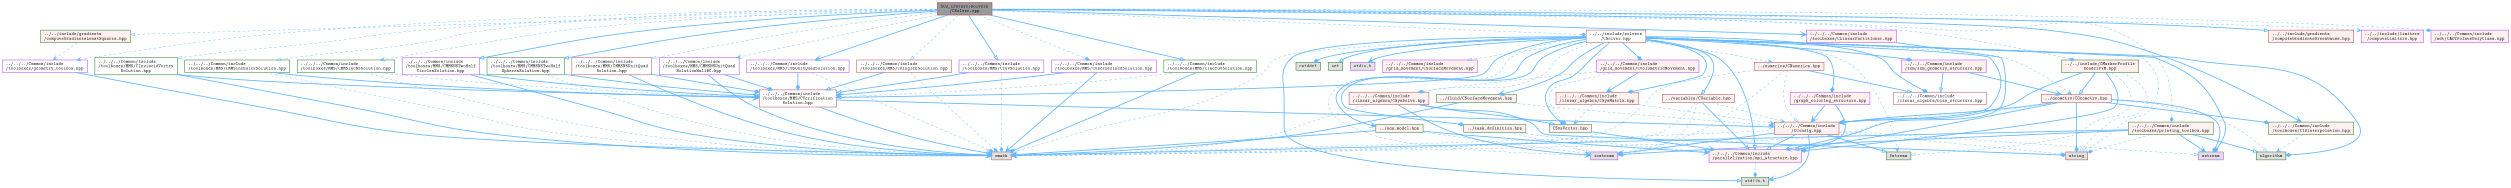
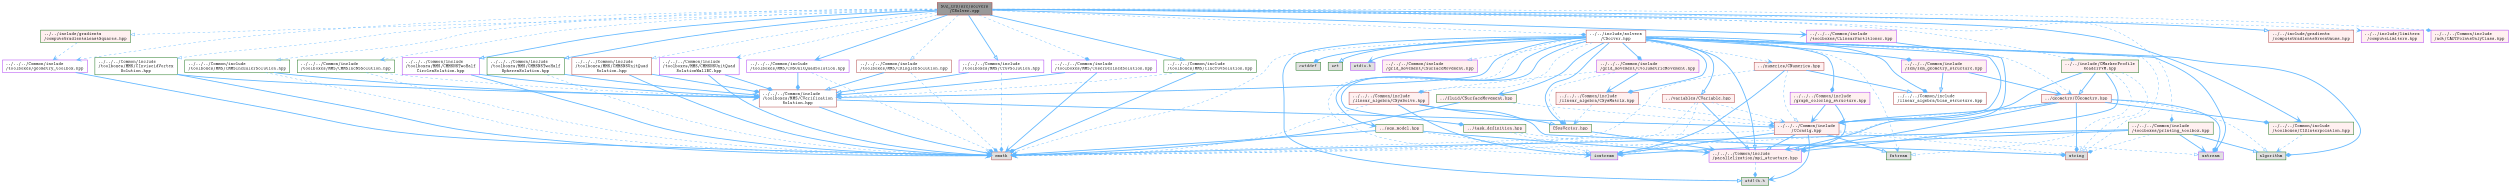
  digraph {
    fontname="Courier Prime"
    node [color=darkgreen fillcolor="#FFF0F0" fontname="Courier Prime" fontsize=10 shape=box style=filled]
    edge [arrowhead=vee color=steelblue1 fontname="Courier Prime" fontsize=10 labelfontname=Helvetica labelfontsize=10 style=bold]
    n1 [color=brown fillcolor=grey60 fontcolor=black height=0.2 label="SU2_CFD/src/solvers\l/CSolver.cpp" width=0.4]
    n2 [color=brown fillcolor=white height=0.2 label="../../include/solvers\l/CSolver.hpp" width=0.4]
    n3 [color=brown height=0.2 label="../../include/gradients\l/computeGradientsGreenGauss.hpp" width=0.4]
    n4 [height=0.2 label="../../include/gradients\l/computeGradientsLeastSquares.hpp" width=0.4]
    n5 [color=purple fillcolor=white height=0.2 label="../../../Common/include\l/toolboxes/geometry_toolbox.hpp" width=0.4]
    n6 [color=purple height=0.2 label="../../include/limiters\l/computeLimiters.hpp" width=0.4]
    n7 [fillcolor=white height=0.2 label="../../../Common/include\l/toolboxes/MMS/CIncTGVSolution.hpp" width=0.4]
    n8 [fillcolor=white height=0.2 label="../../../Common/include\l/toolboxes/MMS/CInviscidVortex\lSolution.hpp" width=0.4]
    n9 [fillcolor=white height=0.2 label="../../../Common/include\l/toolboxes/MMS/CMMSIncEulerSolution.hpp" width=0.4]
    n10 [fillcolor=white height=0.2 label="../../../Common/include\l/toolboxes/MMS/CMMSIncNSSolution.hpp" width=0.4]
    n11 [color=purple fillcolor=white height=0.2 label="../../../Common/include\l/toolboxes/MMS/CMMSNSTwoHalf\lCirclesSolution.hpp" width=0.4]
    n12 [fillcolor=white height=0.2 label="../../../Common/include\l/toolboxes/MMS/CMMSNSTwoHalf\lSpheresSolution.hpp" width=0.4]
    n13 [color=brown fillcolor=white height=0.2 label="../../../Common/include\l/toolboxes/MMS/CMMSNSUnitQuad\lSolution.hpp" width=0.4]
    n14 [color=purple fillcolor=white height=0.2 label="../../../Common/include\l/toolboxes/MMS/CMMSNSUnitQuad\lSolutionWallBC.hpp" width=0.4]
    n15 [color=purple fillcolor=white height=0.2 label="../../../Common/include\l/toolboxes/MMS/CNSUnitQuadSolution.hpp" width=0.4]
    n16 [color=brown fillcolor=white height=0.2 label="../../../Common/include\l/toolboxes/MMS/CRinglebSolution.hpp" width=0.4]
    n17 [color=purple fillcolor=white height=0.2 label="../../../Common/include\l/toolboxes/MMS/CTGVSolution.hpp" width=0.4]
    n18 [color=purple fillcolor=white height=0.2 label="../../../Common/include\l/toolboxes/MMS/CUserDefinedSolution.hpp" width=0.4]
    n19 [height=0.2 label="../../../Common/include\l/toolboxes/printing_toolbox.hpp" width=0.4]
    n20 [height=0.2 label="../../../Common/include\l/toolboxes/C1DInterpolation.hpp" width=0.4]
    n21 [color=purple height=0.2 label="../../../Common/include\l/toolboxes/CLinearPartitioner.hpp" width=0.4]
    n22 [color=purple height=0.2 label="../../../Common/include\l/adt/CADTPointsOnlyClass.hpp" width=0.4]
    n23 [height=0.2 label="../../include/CMarkerProfile\lReaderFVM.hpp" width=0.4]
    n24 [color=purple height=0.2 label="../../../Common/include\l/parallelization/mpi_structure.hpp" width=0.4]
    n25 [fillcolor="#E0E0E0" height=0.2 label="stdlib.h" width=0.4]
    n26 [color=brown fillcolor="#E0E0E0" height=0.2 label=cmath width=0.4]
    n27 [fillcolor="#E0E0E0" height=0.2 label=cstddef width=0.4]
    n28 [color=brown fillcolor="#E0E0E0" height=0.2 label=string width=0.4]
    n29 [fillcolor="#E0E0E0" height=0.2 label=fstream width=0.4]
    n30 [color=purple fillcolor="#E0E0E0" height=0.2 label=sstream width=0.4]
    n31 [fillcolor="#E0E0E0" height=0.2 label=algorithm width=0.4]
    n32 [color=purple fillcolor="#E0E0E0" height=0.2 label=iostream width=0.4]
    n33 [fillcolor="#E0E0E0" height=0.2 label=set width=0.4]
    n34 [color=purple fillcolor="#E0E0E0" height=0.2 label="stdio.h" width=0.4]
    n35 [height=0.2 label="../fluid/CSurfaceMovement.hpp" width=0.4]
    n36 [color=brown height=0.2 label="../../../Common/include\l/CConfig.hpp" width=0.4]
    n37 [height=0.2 label="../task_definition.hpp" width=0.4]
    n38 [color=brown height=0.2 label="../numerics/CNumerics.hpp" width=0.4]
    n39 [color=brown fillcolor=white height=0.2 label="../../../Common/include\l/linear_algebra/blas_structure.hpp" width=0.4]
    n40 [height=0.2 label="../sgs_model.hpp" width=0.4]
    n41 [color=purple height=0.2 label="../../../Common/include\l/fem/fem_geometry_structure.hpp" width=0.4]
    n42 [color=brown height=0.2 label="../geometry/CGeometry.hpp" width=0.4]
    n43 [color=brown height=0.2 label="../../../Common/include\l/linear_algebra/CSysMatrix.hpp" width=0.4]
    n44 [height=0.2 label="CSysVector.hpp" width=0.4]
    n45 [color=brown height=0.2 label="../../../Common/include\l/linear_algebra/CSysSolve.hpp" width=0.4]
    n46 [color=purple height=0.2 label="../../../Common/include\l/grid_movement/CSurfaceMovement.hpp" width=0.4]
    n47 [color=purple height=0.2 label="../../../Common/include\l/grid_movement/CVolumetricMovement.hpp" width=0.4]
    n48 [color=purple height=0.2 label="../../../Common/include\l/graph_coloring_structure.hpp" width=0.4]
    n49 [color=brown fillcolor=white height=0.2 label="../../../Common/include\l/toolboxes/MMS/CVerification\lSolution.hpp" width=0.4]
    n50 [color=brown height=0.2 label="../variables/CVariable.hpp" width=0.4]
    n1 -> n2 [arrowhead=diamond style=dashed]
    n1 -> n3 [arrowhead=onormal]
    n1 -> n4 [arrowhead=onormal style=dashed]
    n1 -> n5 [style=dashed]
    n1 -> n6 [style=dashed]
    n1 -> n7 [arrowhead=onormal]
    n1 -> n8 [arrowhead=onormal style=dashed]
    n1 -> n9 [arrowhead=onormal style=dashed]
    n1 -> n10 [style=dashed]
    n1 -> n11 [arrowhead=onormal]
    n1 -> n12 [arrowhead=onormal]
    n1 -> n13 [arrowhead=onormal style=dashed]
    n1 -> n14 [style=dashed]
    n1 -> n15
    n1 -> n16 [arrowhead=onormal style=dashed]
    n1 -> n17 [arrowhead=onormal]
    n1 -> n18 [arrowhead=diamond style=dashed]
    n1 -> n19 [arrowhead=diamond style=dashed]
    n1 -> n20
    n1 -> n21
    n1 -> n22 [arrowhead=diamond style=dashed]
    n1 -> n23 [arrowhead=diamond style=dashed]
    n2 -> n24 [arrowhead=onormal]
    n2 -> n25 [arrowhead=onormal]
    n2 -> n26 [arrowhead=onormal style=dashed]
    n2 -> n27 [arrowhead=diamond]
    n2 -> n28 [arrowhead=onormal style=dashed]
    n2 -> n29 [style=dashed]
    n2 -> n30 [arrowhead=diamond]
    n2 -> n31 [arrowhead=diamond]
    n2 -> n32 [style=dashed]
    n2 -> n33 [arrowhead=onormal]
    n2 -> n34
    n2 -> n35
    n2 -> n36 [arrowhead=onormal]
    n2 -> n37 [arrowhead=diamond]
    n2 -> n38 [style=dashed]
    n2 -> n39 [arrowhead=diamond]
    n2 -> n40
    n2 -> n41 [arrowhead=diamond]
    n2 -> n42 [style=dashed]
    n2 -> n43 [arrowhead=diamond]
    n2 -> n44 [arrowhead=diamond]
    n2 -> n45 [arrowhead=onormal style=dashed]
    n2 -> n46 [arrowhead=onormal style=dashed]
    n2 -> n47 [arrowhead=diamond]
    n2 -> n48 [arrowhead=diamond]
    n2 -> n49 [arrowhead=onormal]
    n2 -> n50 [arrowhead=onormal]
    n4 -> n5 [style=dashed]
    n5 -> n26
    n7 -> n26 [arrowhead=diamond]
    n7 -> n49 [style=dashed]
    n8 -> n26 [arrowhead=onormal]
    n8 -> n49
    n9 -> n26 [arrowhead=onormal style=dashed]
    n9 -> n49
    n10 -> n26 [style=dashed]
    n10 -> n49 [arrowhead=diamond style=dashed]
    n11 -> n26 [arrowhead=diamond]
    n11 -> n49
    n12 -> n26 [arrowhead=onormal style=dashed]
    n12 -> n49 [arrowhead=onormal]
    n13 -> n26 [arrowhead=diamond]
    n13 -> n49 [arrowhead=diamond]
    n14 -> n26
    n14 -> n49 [arrowhead=diamond]
    n15 -> n26 [arrowhead=diamond style=dashed]
    n15 -> n49 [arrowhead=diamond]
    n16 -> n26 [arrowhead=diamond style=dashed]
    n16 -> n49 [arrowhead=onormal]
    n17 -> n26 [arrowhead=diamond style=dashed]
    n17 -> n49 [arrowhead=onormal]
    n18 -> n26
    n18 -> n49
    n19 -> n26
    n19 -> n28 [arrowhead=diamond style=dashed]
    n19 -> n30
    n19 -> n31 [arrowhead=onormal]
    n19 -> n32 [arrowhead=onormal]
    n20 -> n31 [style=dashed]
    n21 -> n24
    n23 -> n24 [arrowhead=diamond]
    n23 -> n28 [arrowhead=onormal style=dashed]
    n23 -> n29 [arrowhead=onormal style=dashed]
    n23 -> n36
    n23 -> n42 [arrowhead=onormal]
    n24 -> n25 [arrowhead=diamond style=dashed]
    n35 -> n26 [arrowhead=diamond]
    n35 -> n36 [arrowhead=diamond style=dashed]
    n36 -> n24 [arrowhead=onormal]
    n36 -> n25
    n36 -> n26 [style=dashed]
    n36 -> n28 [arrowhead=onormal style=dashed]
    n36 -> n29 [arrowhead=onormal]
    n36 -> n30 [arrowhead=onormal style=dashed]
    n36 -> n32
    n37 -> n24 [style=dashed]
    n37 -> n32 [arrowhead=onormal style=dashed]
    n38 -> n26 [style=dashed]
-   n38 -> n32 [arrowhead=diamond style=dashed]
+   n38 -> n32 [arrowhead=diamond]
    n38 -> n36 [arrowhead=onormal style=dashed]
    n38 -> n39 [arrowhead=onormal]
    n40 -> n24
    n40 -> n26
    n40 -> n32 [arrowhead=onormal style=dashed]
    n41 -> n39 [arrowhead=onormal]
    n41 -> n42
    n42 -> n20 [arrowhead=diamond]
    n42 -> n24 [arrowhead=onormal]
    n42 -> n26 [style=dashed]
    n42 -> n28 [arrowhead=diamond]
    n42 -> n30 [arrowhead=diamond]
    n42 -> n31 [arrowhead=onormal style=dashed]
    n42 -> n36
    n43 -> n36 [style=dashed]
    n43 -> n44 [style=dashed]
    n44 -> n24
    n45 -> n26 [arrowhead=onormal style=dashed]
    n45 -> n28 [arrowhead=diamond]
    n45 -> n32
    n45 -> n44 [arrowhead=onormal]
    n47 -> n43
    n47 -> n44 [style=dashed]
    n47 -> n45 [arrowhead=diamond style=dashed]
    n48 -> n24
    n48 -> n36
    n49 -> n26
    n49 -> n36 [arrowhead=onormal]
    n50 -> n24 [arrowhead=onormal]
    n50 -> n26 [style=dashed]
    n50 -> n32 [style=dashed]
    n50 -> n36 [style=dashed]
  }
